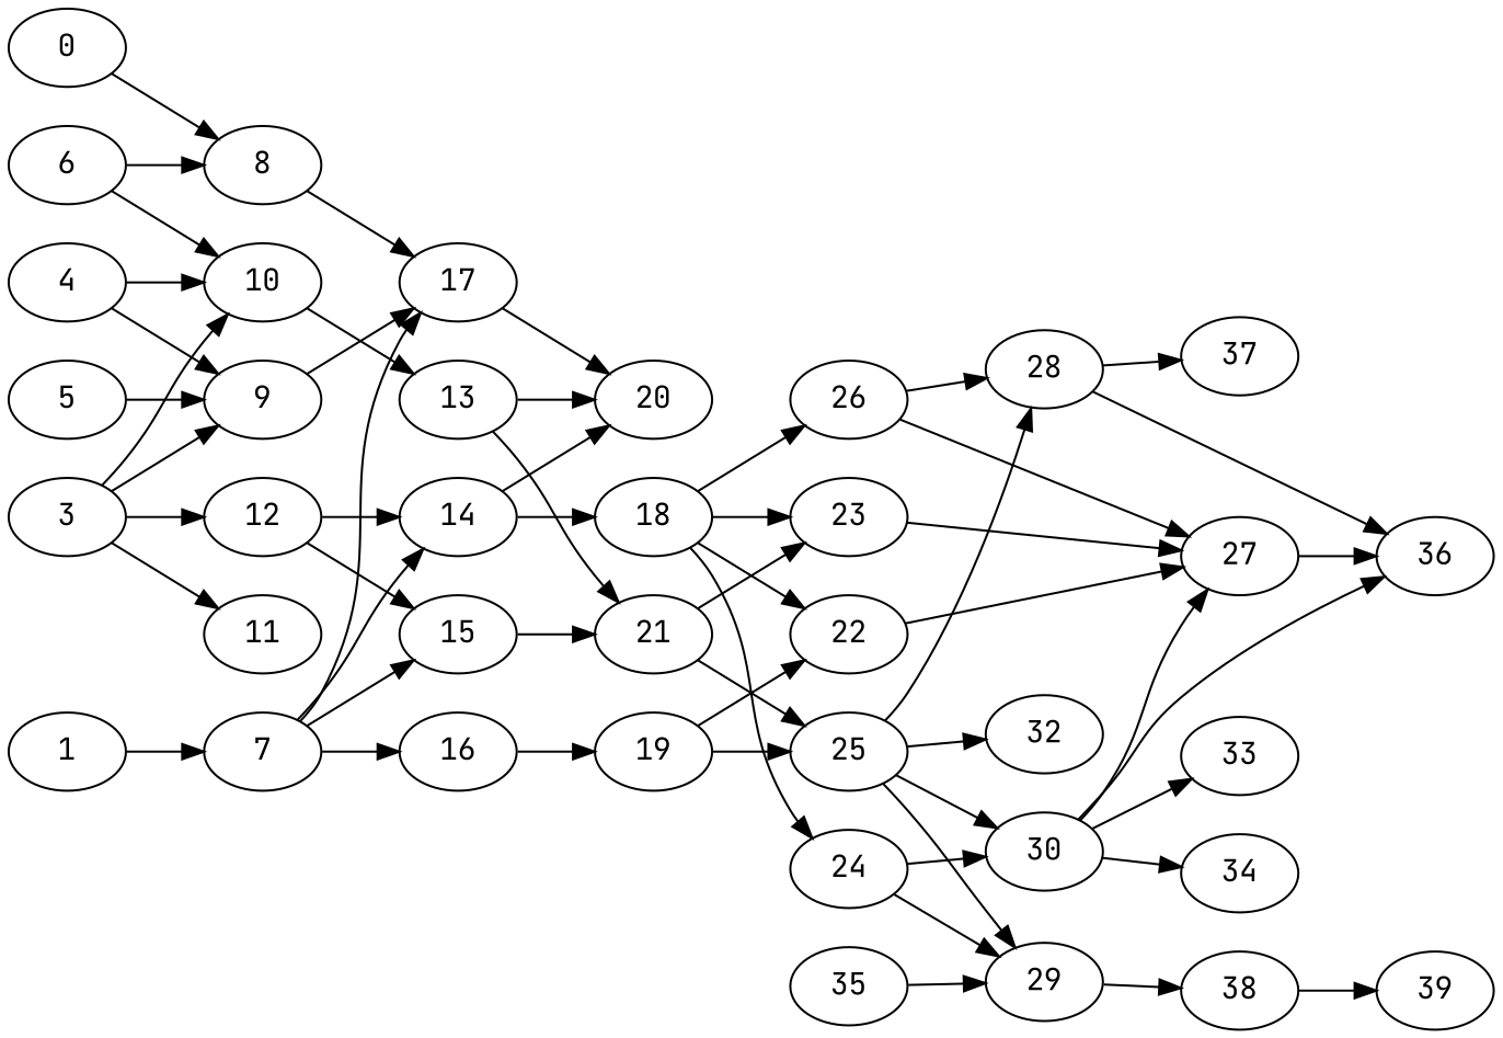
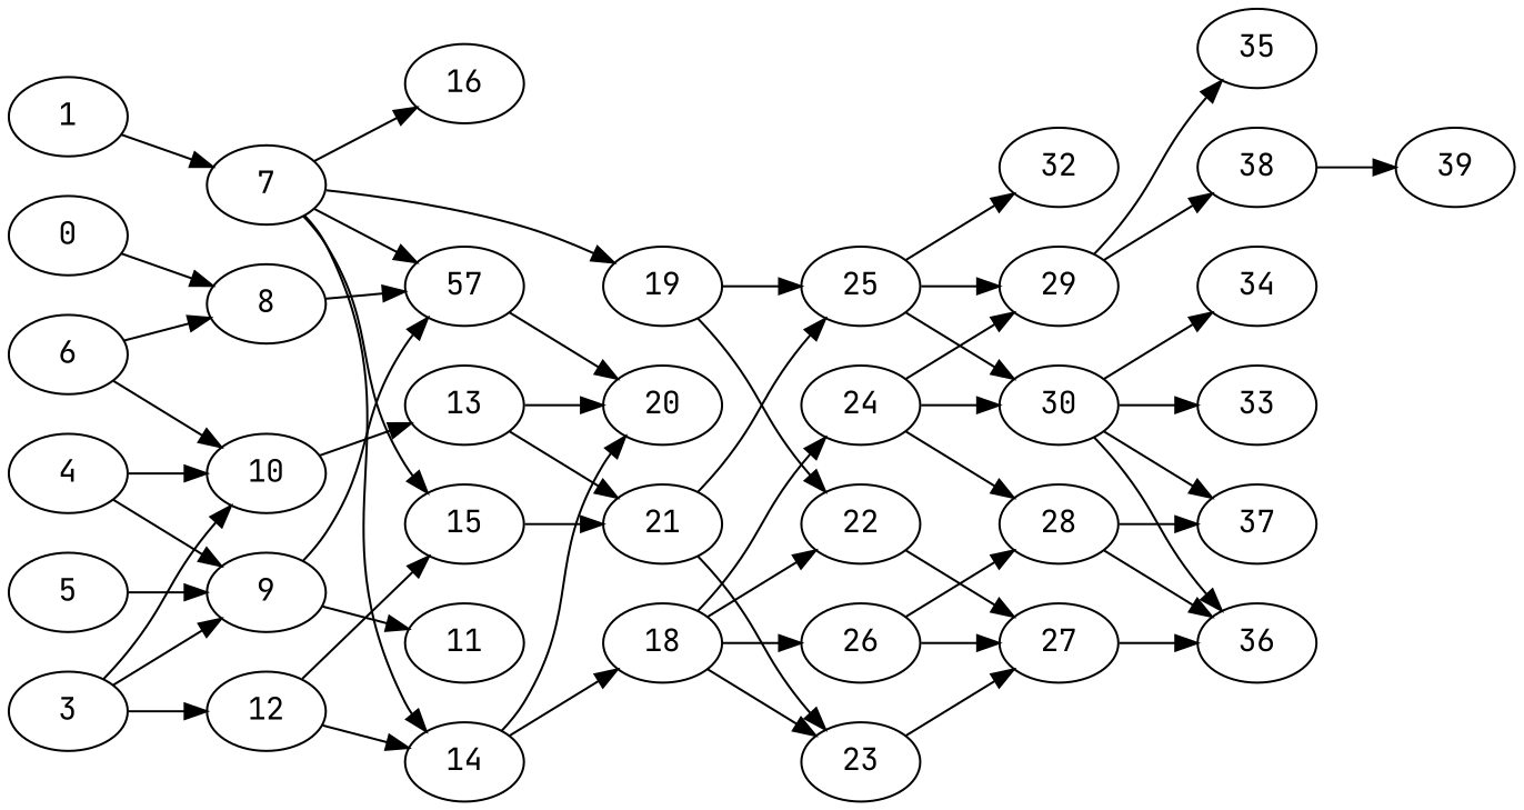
  digraph {
    fontname="JetBrains Mono"
    rankdir=LR
    node [alpha=0.09 fontname="JetBrains Mono"]
    edge [fontname="JetBrains Mono"]
    1 [expect_size=33770496]
    7 [alpha=0.13 expect_size=41008128]
    14 [alpha=0.17 expect_size=17442816]
    15 [alpha=0.06 expect_size=7861248]
    16 [alpha=0.18 expect_size=16821248]
-   17 [alpha=0.14 expect_size=43843584]
+   17 [alpha=0.14 expect_size=43843584 label=57]
    20 [expect_size=51653632]
    18 [alpha=0.10 expect_size=28378112]
    21 [alpha=0.16 expect_size=41415680]
    19 [alpha=0.14 expect_size=38639616]
    n11 [alpha=0.15 expect_size=18028544 label=0]
    8 [alpha=0.04 expect_size=21647360]
    3 [alpha=0.03 expect_size=42547200]
    9 [alpha=0.06 expect_size=9793536]
    10 [alpha=0.16 expect_size=28206080]
    11 [alpha=0.18 expect_size=46654464]
    12 [alpha=0.03 expect_size=20892672]
    13 [alpha=0.15 expect_size=9925632]
    4 [alpha=0.16 expect_size=15958016]
    5 [alpha=0.04 expect_size=12840960]
    6 [alpha=0.11 expect_size=24937472]
    23 [alpha=0.16 expect_size=43172864]
    22 [alpha=0.08 expect_size=36500480]
    24 [expect_size=30625792]
    26 [expect_size=36962304]
    25 [alpha=0.04 expect_size=23717888]
    27 [alpha=0.08 expect_size=31769600]
    29 [alpha=0.02 expect_size=42161152]
    30 [alpha=0.00 expect_size=28778496]
    28 [alpha=0.14 expect_size=17704960]
    32 [alpha=0.18 expect_size=40186880]
    36 [alpha=0.17 expect_size=33206272]
    35 [alpha=0.01 expect_size=22866944]
    38 [alpha=0.10 expect_size=24512512]
    37 [alpha=0.08 expect_size=6105088]
    33 [alpha=0.02 expect_size=11921408]
    34 [alpha=0.11 expect_size=49762304]
    39 [alpha=0.05 expect_size=10465280]
    1 -> 7
    7 -> 14
    7 -> 15
    7 -> 16
    7 -> 17
    14 -> 20
    14 -> 18
    15 -> 21
-   16 -> 19
+   7 -> 19
    17 -> 20
    18 -> 23
    18 -> 22
    18 -> 24
    18 -> 26
    21 -> 23
    21 -> 25
    19 -> 22
    19 -> 25
    n11 -> 8
    8 -> 17
    3 -> 9
    3 -> 10
-   3 -> 11
+   9 -> 11
    3 -> 12
    9 -> 17
    10 -> 13
    12 -> 14
    12 -> 15
    13 -> 20
    13 -> 21
    4 -> 9
    4 -> 10
    5 -> 9
    6 -> 8
    6 -> 10
    23 -> 27
    22 -> 27
    24 -> 29
    24 -> 30
    26 -> 27
    26 -> 28
    25 -> 29
    25 -> 30
-   25 -> 28
+   24 -> 28
    25 -> 32
    27 -> 36
-   35 -> 29
+   29 -> 35
    29 -> 38
    30 -> 36
-   30 -> 27
+   30 -> 37
    30 -> 33
    30 -> 34
    28 -> 36
    28 -> 37
    38 -> 39
  }
